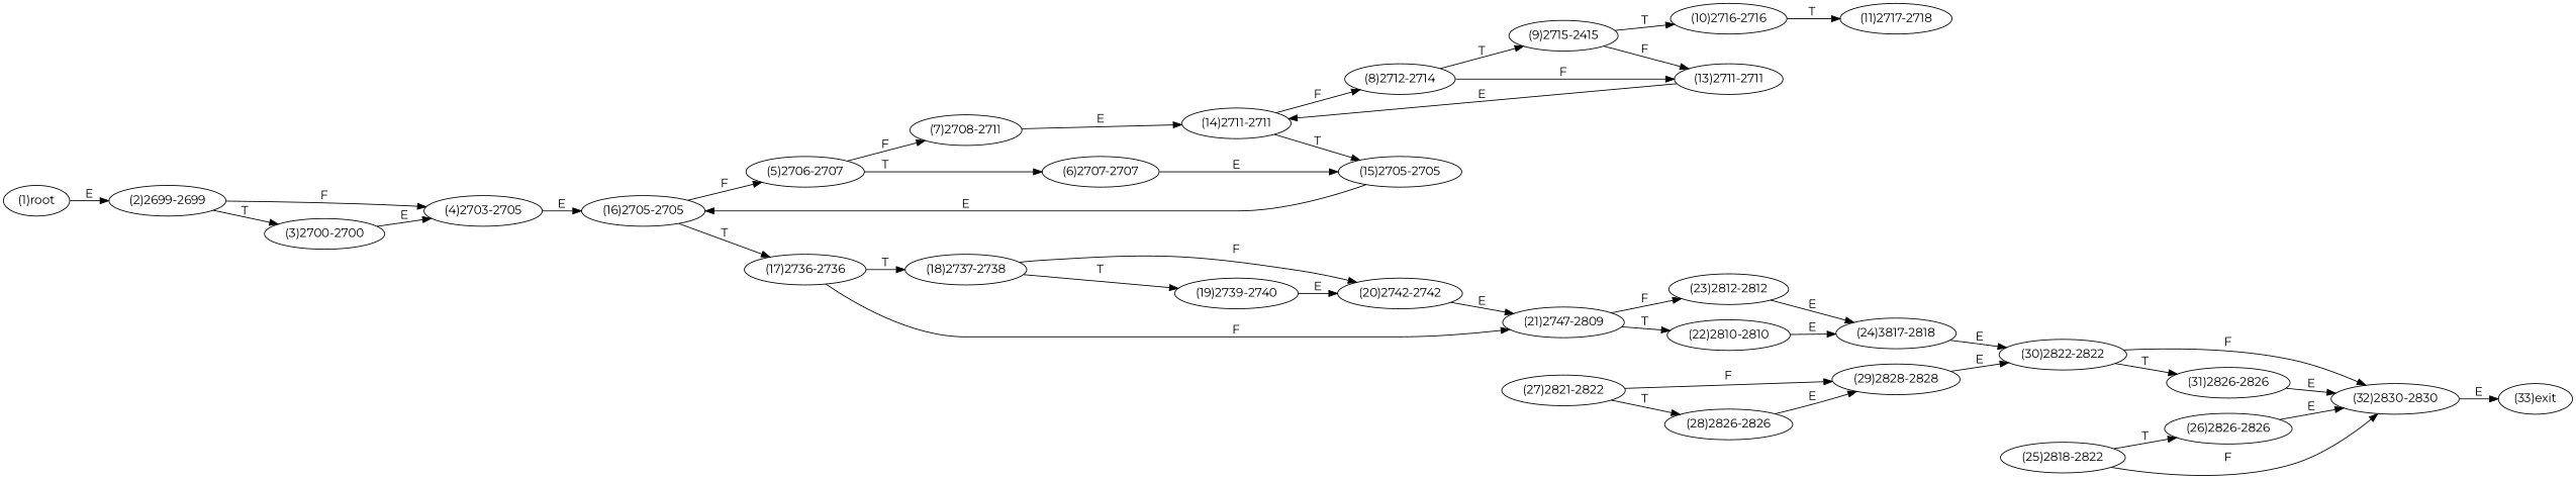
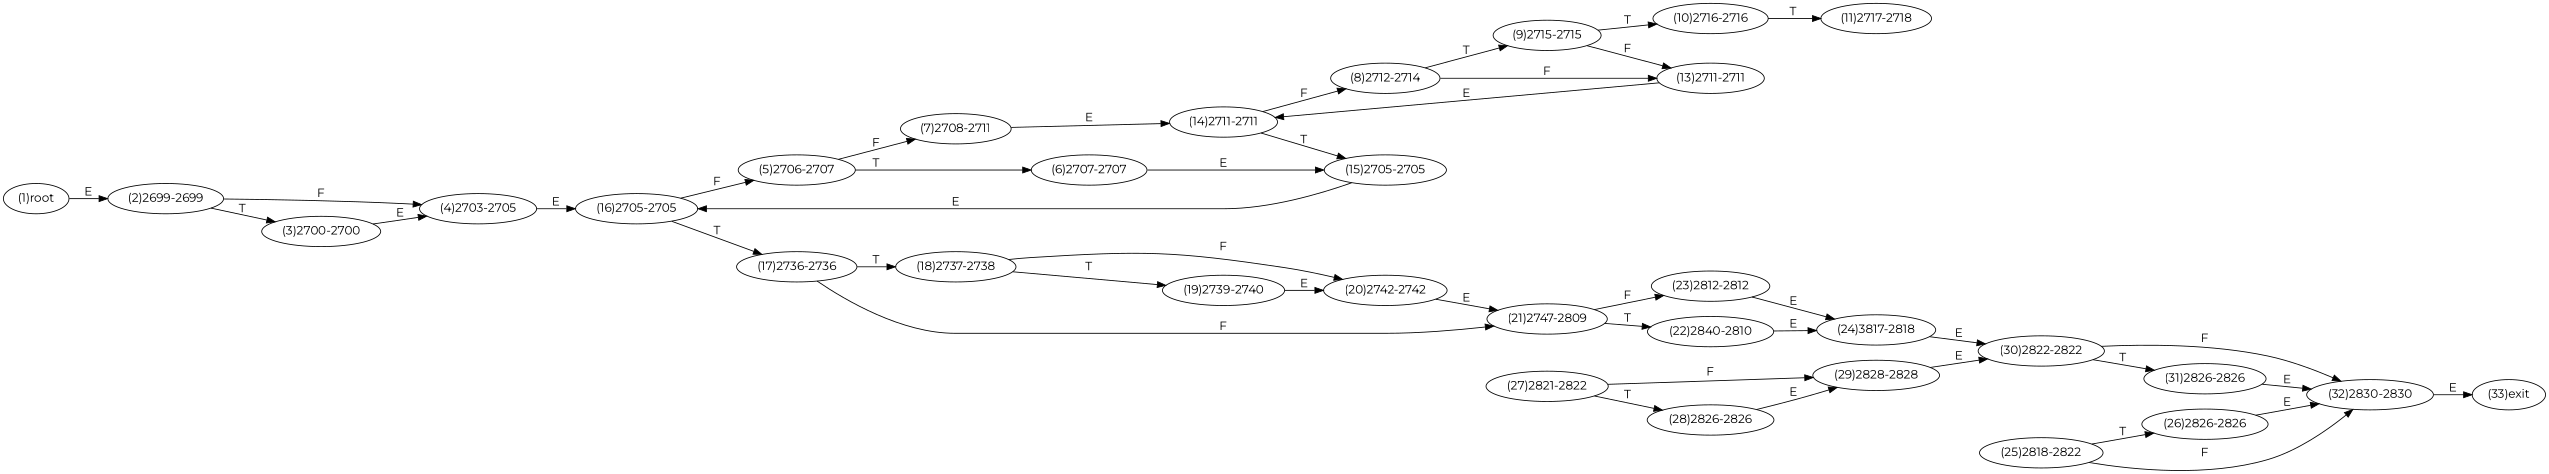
  digraph {
    fontname=Montserrat
    rankdir=LR
    node [fontname=Montserrat]
    edge [fontname=Montserrat]
    n1 [label="(1)root"]
    n2 [label="(2)2699-2699"]
    n3 [label="(3)2700-2700"]
    n4 [label="(4)2703-2705"]
    n5 [label="(16)2705-2705"]
    n6 [label="(5)2706-2707"]
    n7 [label="(17)2736-2736"]
    n8 [label="(6)2707-2707"]
    n9 [label="(7)2708-2711"]
    n10 [label="(15)2705-2705"]
    n11 [label="(14)2711-2711"]
    n12 [label="(8)2712-2714"]
-   n13 [label="(9)2715-2415"]
+   n13 [label="(9)2715-2715"]
    n14 [label="(13)2711-2711"]
    n15 [label="(10)2716-2716"]
    n16 [label="(11)2717-2718"]
    n17 [label="(18)2737-2738"]
    n18 [label="(21)2747-2809"]
    n19 [label="(19)2739-2740"]
    n20 [label="(20)2742-2742"]
    n21 [label="(23)2812-2812"]
-   n22 [label="(22)2810-2810"]
+   n22 [label="(22)2840-2810"]
    n23 [label="(24)3817-2818"]
    n24 [label="(30)2822-2822"]
    n25 [label="(25)2818-2822"]
    n26 [label="(26)2826-2826"]
    n27 [label="(32)2830-2830"]
    n28 [label="(33)exit"]
    n29 [label="(31)2826-2826"]
    n30 [label="(27)2821-2822"]
    n31 [label="(29)2828-2828"]
    n32 [label="(28)2826-2826"]
    n1 -> n2 [label=E]
    n2 -> n3 [label=T]
    n2 -> n4 [label=F]
    n3 -> n4 [label=E]
    n4 -> n5 [label=E]
    n5 -> n6 [label=F]
    n5 -> n7 [label=T]
    n6 -> n8 [label=T]
    n6 -> n9 [label=F]
    n7 -> n17 [label=T]
    n7 -> n18 [label=F]
    n8 -> n10 [label=E]
    n9 -> n11 [label=E]
    n10 -> n5 [label=E]
    n11 -> n10 [label=T]
    n11 -> n12 [label=F]
    n12 -> n13 [label=T]
    n12 -> n14 [label=F]
    n13 -> n14 [label=F]
    n13 -> n15 [label=T]
    n14 -> n11 [label=E]
    n15 -> n16 [label=T]
    n17 -> n19 [label=T]
    n17 -> n20 [label=F]
    n18 -> n21 [label=F]
    n18 -> n22 [label=T]
    n19 -> n20 [label=E]
    n20 -> n18 [label=E]
    n21 -> n23 [label=E]
    n22 -> n23 [label=E]
    n23 -> n24 [label=E]
    n24 -> n27 [label=F]
    n24 -> n29 [label=T]
    n25 -> n26 [label=T]
    n25 -> n27 [label=F]
    n26 -> n27 [label=E]
    n27 -> n28 [label=E]
    n29 -> n27 [label=E]
    n30 -> n31 [label=F]
    n30 -> n32 [label=T]
    n31 -> n24 [label=E]
    n32 -> n31 [label=E]
  }
